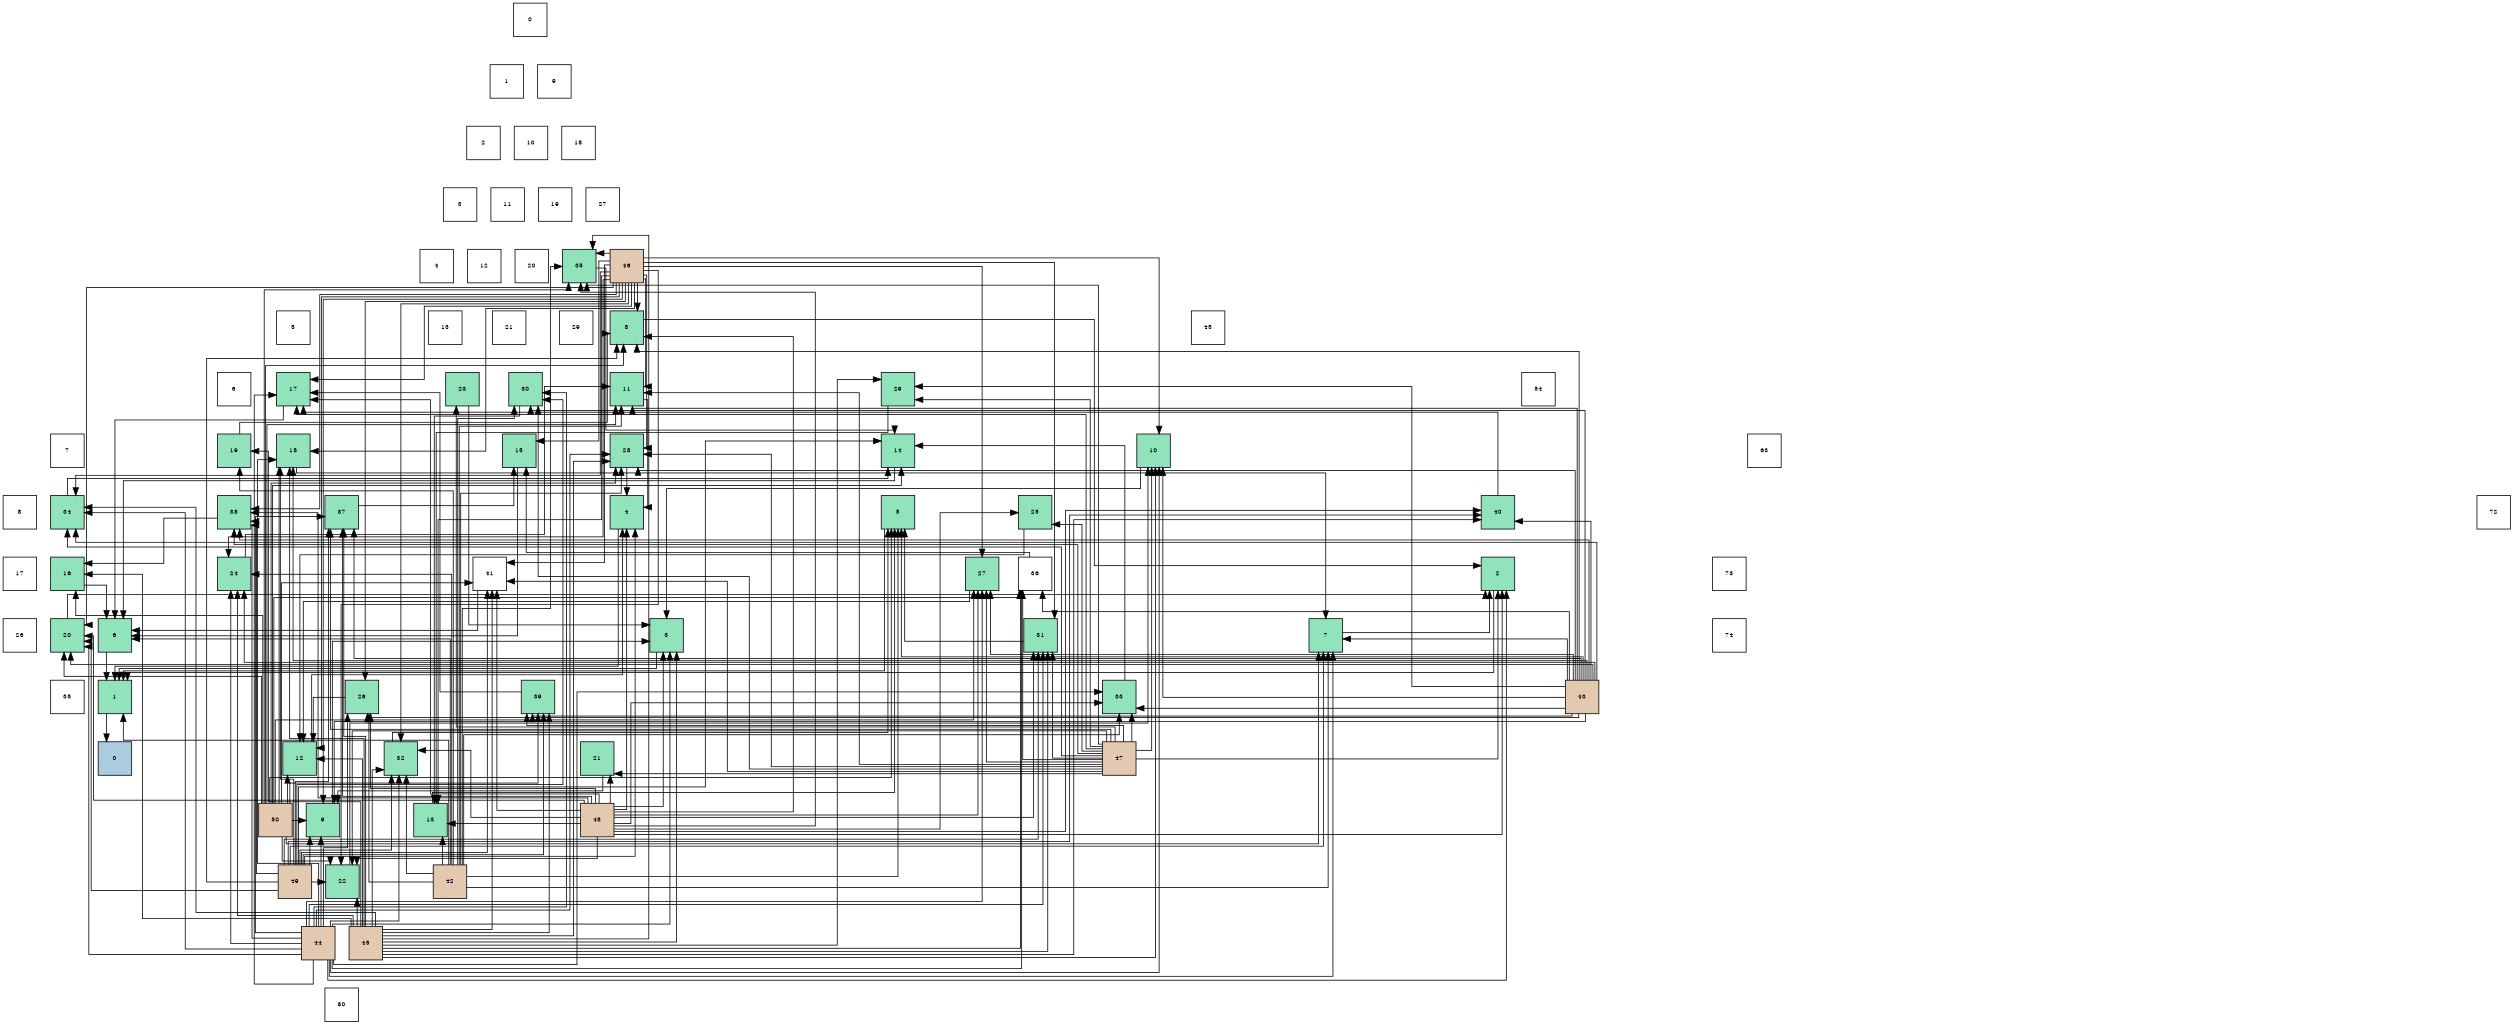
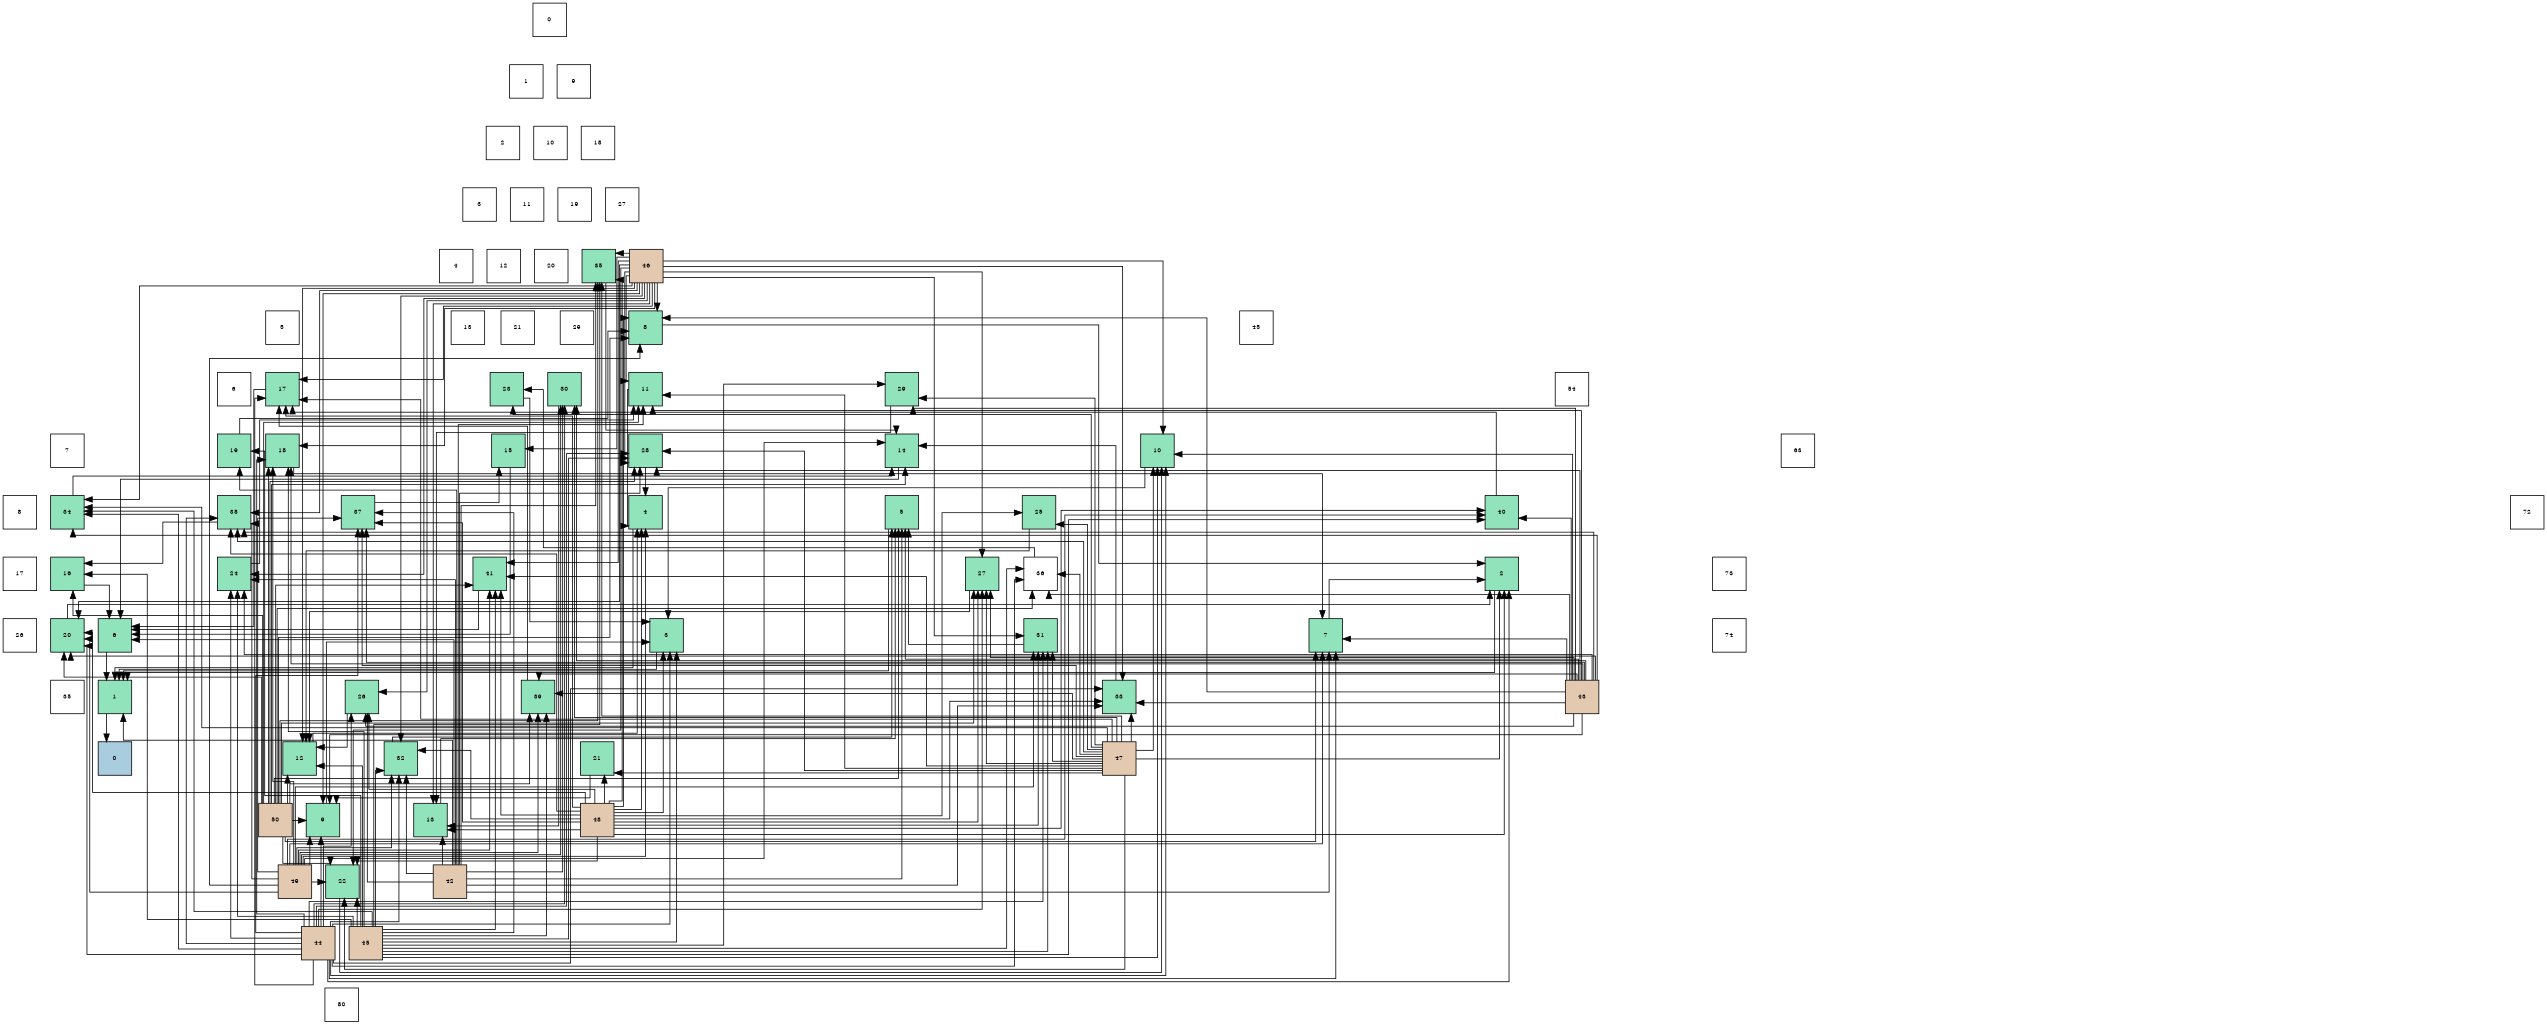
  digraph {
    rank=same
    rankdir=TB
    splines=ortho
    node [fillcolor="#91e3bb" fixedsize=true fontsize=8 shape=square style=filled]
    edge [constraint=false style=vis]
    n1 [fillcolor="#ffffff" label=0 width=0.6]
    n2 [fillcolor="#ffffff" label=1 width=0.6]
    n3 [fillcolor="#ffffff" label=9 width=0.6]
    n4 [fillcolor="#ffffff" label=2 width=0.6]
    n5 [fillcolor="#ffffff" label=10 width=0.6]
    n6 [fillcolor="#ffffff" label=18 width=0.6]
    n7 [fillcolor="#ffffff" label=3 width=0.6]
    n8 [fillcolor="#ffffff" label=11 width=0.6]
    n9 [fillcolor="#ffffff" label=19 width=0.6]
    n10 [fillcolor="#ffffff" label=4 width=0.6]
    n11 [fillcolor="#ffffff" label=12 width=0.6]
    n12 [fillcolor="#ffffff" label=20 width=0.6]
    n13 [fillcolor="#ffffff" label=5 width=0.6]
    n14 [fillcolor="#ffffff" label=13 width=0.6]
    n15 [fillcolor="#ffffff" label=21 width=0.6]
    n16 [fillcolor="#ffffff" label=6 width=0.6]
    n17 [label=17 width=0.6]
    n18 [label=23 width=0.6]
    n19 [fillcolor="#ffffff" label=7 width=0.6]
    n20 [label=19 width=0.6]
    n21 [label=18 width=0.6]
    n22 [label=6 width=0.6]
    n23 [fillcolor="#ffffff" label=8 width=0.6]
    n24 [label=34 width=0.6]
    n25 [label=38 width=0.6]
    n26 [label=8 width=0.6]
    n27 [fillcolor="#ffffff" label=17 width=0.6]
    n28 [label=16 width=0.6]
    n29 [label=14 width=0.6]
    n30 [fillcolor="#ffffff" label=26 width=0.6]
    n31 [fillcolor="#ffffff" label=27 width=0.6]
    n32 [label=35 width=0.6]
    n33 [fillcolor="#ffffff" label=29 width=0.6]
    n34 [label=30 width=0.6]
    n35 [label=15 width=0.6]
    n36 [label=3 width=0.6]
    n37 [label=37 width=0.6]
    n38 [label=7 width=0.6]
    n39 [label=1 width=0.6]
    n40 [label=26 width=0.6]
    n41 [label=24 width=0.6]
    n42 [label=11 width=0.6]
    n43 [label=2 width=0.6]
    n44 [label=29 width=0.6]
    n45 [label=20 width=0.6]
    n46 [label=5 width=0.6]
    n47 [label=25 width=0.6]
    n48 [fillcolor="#ffffff" label=35 width=0.6]
    n49 [fillcolor="#e3c9af" label=46 width=0.6]
    n50 [label=28 width=0.6]
    n51 [label=13 width=0.6]
    n52 [label=4 width=0.6]
    n53 [label=39 width=0.6]
-   n54 [fillcolor="#ffffff" label=41 width=0.6]
+   n54 [label=41 width=0.6]
    n55 [label=33 width=0.6]
    n56 [fillcolor="#e3c9af" label=43 width=0.6]
    n57 [fillcolor="#a9ccde" label=0 width=0.6]
    n58 [fillcolor="#ffffff" label=45 width=0.6]
    n59 [label=27 width=0.6]
    n60 [label=12 width=0.6]
    n61 [label=10 width=0.6]
    n62 [label=31 width=0.6]
    n63 [label=32 width=0.6]
    n64 [label=9 width=0.6]
    n65 [label=22 width=0.6]
    n66 [fillcolor="#e3c9af" label=42 width=0.6]
    n67 [fillcolor="#ffffff" label=74 width=0.6]
    n68 [fillcolor="#e3c9af" label=50 width=0.6]
    n69 [fillcolor="#ffffff" label=54 width=0.6]
    n70 [label=40 width=0.6]
    n71 [fillcolor="#e3c9af" label=49 width=0.6]
    n72 [label=21 width=0.6]
    n73 [fillcolor="#e3c9af" label=47 width=0.6]
    n74 [fillcolor="#e3c9af" label=44 width=0.6]
    n75 [fillcolor="#e3c9af" label=45 width=0.6]
    n76 [fillcolor="#ffffff" label=36 width=0.6]
    n77 [fillcolor="#ffffff" label=63 width=0.6]
    n78 [fillcolor="#ffffff" label=72 width=0.6]
    n79 [fillcolor="#ffffff" label=73 width=0.6]
    n80 [fillcolor="#e3c9af" label=48 width=0.6]
    n81 [fillcolor="#ffffff" label=80 width=0.6]
    n1 -> n2 [constraint=true style=invis]
    n1 -> n3 [constraint=true style=invis]
    n2 -> n4 [constraint=true style=invis]
    n2 -> n5 [constraint=true style=invis]
    n3 -> n5 [constraint=true style=invis]
    n3 -> n6 [constraint=true style=invis]
    n4 -> n7 [constraint=true style=invis]
    n4 -> n8 [constraint=true style=invis]
    n5 -> n8 [constraint=true style=invis]
    n5 -> n9 [constraint=true style=invis]
    n6 -> n9 [constraint=true style=invis]
    n6 -> n31 [constraint=true style=invis]
    n7 -> n10 [constraint=true style=invis]
    n7 -> n11 [constraint=true style=invis]
    n8 -> n11 [constraint=true style=invis]
    n8 -> n12 [constraint=true style=invis]
    n9 -> n12 [constraint=true style=invis]
    n9 -> n32 [constraint=true style=invis]
    n10 -> n13 [constraint=true style=invis]
    n10 -> n14 [constraint=true style=invis]
    n11 -> n14 [constraint=true style=invis]
    n11 -> n15 [constraint=true style=invis]
    n12 -> n15 [constraint=true style=invis]
    n12 -> n33 [constraint=true style=invis]
    n13 -> n16 [constraint=true style=invis]
    n13 -> n17 [constraint=true style=invis]
    n14 -> n17 [constraint=true style=invis]
    n14 -> n18 [constraint=true style=invis]
    n15 -> n18 [constraint=true style=invis]
    n15 -> n34 [constraint=true style=invis]
    n16 -> n19 [constraint=true style=invis]
    n16 -> n20 [constraint=true style=invis]
    n17 -> n20 [constraint=true style=invis]
    n17 -> n21 [constraint=true style=invis]
    n17 -> n22
    n18 -> n21 [constraint=true style=invis]
    n18 -> n35 [constraint=true style=invis]
    n18 -> n36
    n19 -> n23 [constraint=true style=invis]
    n19 -> n24 [constraint=true style=invis]
    n20 -> n24 [constraint=true style=invis]
    n20 -> n25 [constraint=true style=invis]
    n20 -> n26
    n21 -> n25 [constraint=true style=invis]
    n21 -> n37 [constraint=true style=invis]
    n21 -> n38
    n22 -> n39
    n22 -> n39 [constraint=true style=invis]
    n22 -> n40 [constraint=true style=invis]
    n23 -> n27 [constraint=true style=invis]
    n24 -> n27 [constraint=true style=invis]
    n24 -> n28 [constraint=true style=invis]
    n24 -> n29
    n25 -> n28
    n25 -> n28 [constraint=true style=invis]
    n25 -> n41 [constraint=true style=invis]
    n26 -> n42 [constraint=true style=invis]
    n26 -> n43
    n26 -> n44 [constraint=true style=invis]
    n27 -> n30 [constraint=true style=invis]
    n28 -> n22
    n28 -> n30 [constraint=true style=invis]
    n28 -> n45 [constraint=true style=invis]
    n29 -> n22
    n29 -> n46 [constraint=true style=invis]
    n29 -> n47 [constraint=true style=invis]
    n30 -> n48 [constraint=true style=invis]
    n31 -> n32 [constraint=true style=invis]
    n31 -> n49 [constraint=true style=invis]
    n32 -> n26 [constraint=true style=invis]
    n32 -> n29
    n32 -> n33 [constraint=true style=invis]
    n33 -> n34 [constraint=true style=invis]
    n33 -> n42 [constraint=true style=invis]
    n34 -> n35 [constraint=true style=invis]
    n34 -> n50 [constraint=true style=invis]
    n34 -> n51
    n35 -> n22
    n35 -> n37 [constraint=true style=invis]
    n35 -> n52 [constraint=true style=invis]
    n36 -> n39
    n36 -> n40 [constraint=true style=invis]
    n36 -> n53 [constraint=true style=invis]
    n37 -> n35
    n37 -> n41 [constraint=true style=invis]
    n37 -> n54 [constraint=true style=invis]
    n38 -> n43
    n38 -> n55 [constraint=true style=invis]
    n38 -> n56 [constraint=true style=invis]
    n39 -> n57
    n39 -> n57 [constraint=true style=invis]
    n39 -> n60 [constraint=true style=invis]
    n40 -> n60
    n40 -> n60 [constraint=true style=invis]
    n40 -> n63 [constraint=true style=invis]
    n41 -> n22 [constraint=true style=invis]
    n41 -> n42
    n41 -> n45 [constraint=true style=invis]
    n42 -> n29 [constraint=true style=invis]
    n42 -> n50 [constraint=true style=invis]
    n42 -> n52
    n43 -> n38 [constraint=true style=invis]
    n43 -> n39
    n43 -> n67 [constraint=true style=invis]
    n44 -> n29 [constraint=true style=invis]
    n44 -> n51
    n44 -> n61 [constraint=true style=invis]
    n45 -> n39 [constraint=true style=invis]
    n45 -> n43
    n45 -> n48 [constraint=true style=invis]
    n46 -> n39
    n46 -> n59 [constraint=true style=invis]
    n46 -> n76 [constraint=true style=invis]
    n47 -> n43 [constraint=true style=invis]
    n47 -> n60
    n47 -> n76 [constraint=true style=invis]
    n48 -> n57 [constraint=true style=invis]
    n49 -> n17
    n49 -> n21
    n49 -> n24
    n49 -> n25
    n49 -> n26
    n49 -> n26 [constraint=true style=invis]
    n49 -> n32
    n49 -> n35
    n49 -> n40
    n49 -> n41
    n49 -> n42
    n49 -> n45
    n49 -> n50
    n49 -> n51
    n49 -> n54
+   n49 -> n55
    n49 -> n58 [constraint=true style=invis]
    n49 -> n59
    n49 -> n60
    n49 -> n61
    n49 -> n62
    n49 -> n63
    n49 -> n64
    n49 -> n65
    n50 -> n46 [constraint=true style=invis]
    n50 -> n52
    n50 -> n52 [constraint=true style=invis]
    n51 -> n46
    n51 -> n65 [constraint=true style=invis]
    n51 -> n66 [constraint=true style=invis]
    n52 -> n39
    n52 -> n54 [constraint=true style=invis]
    n52 -> n59 [constraint=true style=invis]
    n53 -> n17
    n53 -> n63 [constraint=true style=invis]
    n53 -> n72 [constraint=true style=invis]
    n54 -> n22
    n54 -> n22 [constraint=true style=invis]
    n54 -> n36 [constraint=true style=invis]
    n55 -> n29
    n55 -> n72 [constraint=true style=invis]
    n55 -> n73 [constraint=true style=invis]
    n56 -> n21
    n56 -> n24
    n56 -> n25
    n56 -> n26
    n56 -> n34
    n56 -> n37
    n56 -> n38
    n56 -> n40
    n56 -> n41
    n56 -> n42
    n56 -> n44
    n56 -> n45
    n56 -> n46
    n56 -> n50
    n56 -> n53
    n56 -> n55
    n56 -> n59
    n56 -> n61
    n56 -> n64
    n56 -> n70
    n56 -> n73 [constraint=true style=invis]
    n56 -> n76
    n57 -> n68 [constraint=true style=invis]
    n58 -> n44 [constraint=true style=invis]
    n58 -> n69 [constraint=true style=invis]
    n59 -> n36 [constraint=true style=invis]
    n59 -> n60
    n59 -> n62 [constraint=true style=invis]
    n60 -> n52
    n60 -> n64 [constraint=true style=invis]
    n60 -> n68 [constraint=true style=invis]
    n61 -> n36
    n61 -> n47 [constraint=true style=invis]
    n61 -> n70 [constraint=true style=invis]
    n62 -> n46
    n62 -> n53 [constraint=true style=invis]
    n62 -> n55 [constraint=true style=invis]
    n63 -> n46
    n63 -> n51 [constraint=true style=invis]
    n63 -> n64 [constraint=true style=invis]
    n64 -> n36
    n64 -> n65 [constraint=true style=invis]
    n64 -> n71 [constraint=true style=invis]
    n65 -> n61
    n65 -> n74 [constraint=true style=invis]
    n65 -> n75 [constraint=true style=invis]
    n66 -> n20
    n66 -> n22
    n66 -> n32
    n66 -> n34
    n66 -> n38
    n66 -> n39
    n66 -> n40
    n66 -> n41
    n66 -> n42
    n66 -> n46
    n66 -> n50
    n66 -> n51
    n66 -> n55
    n66 -> n63
    n66 -> n75 [constraint=true style=invis]
    n67 -> n56 [constraint=true style=invis]
    n68 -> n21
    n68 -> n26
    n68 -> n28
    n68 -> n29
    n68 -> n32
    n68 -> n38
    n68 -> n42
    n68 -> n45
    n68 -> n46
    n68 -> n50
    n68 -> n53
    n68 -> n54
    n68 -> n59
    n68 -> n60
    n68 -> n64
    n68 -> n65
    n68 -> n71 [constraint=true style=invis]
    n68 -> n76
    n69 -> n61 [constraint=true style=invis]
    n69 -> n77 [constraint=true style=invis]
    n70 -> n17
    n70 -> n43 [constraint=true style=invis]
    n70 -> n79 [constraint=true style=invis]
    n71 -> n21
    n71 -> n25
    n71 -> n26
    n71 -> n29
    n71 -> n34
    n71 -> n37
    n71 -> n38
    n71 -> n45
    n71 -> n52
    n71 -> n53
    n71 -> n54
    n71 -> n62
    n71 -> n63
    n71 -> n64
    n71 -> n65
    n71 -> n70
    n71 -> n74 [constraint=true style=invis]
    n72 -> n51 [constraint=true style=invis]
    n72 -> n64
    n72 -> n80 [constraint=true style=invis]
    n73 -> n17
    n73 -> n18
    n73 -> n24
    n73 -> n25
    n73 -> n32
    n73 -> n34
    n73 -> n37
    n73 -> n42
    n73 -> n43
    n73 -> n44
    n73 -> n47
    n73 -> n50
    n73 -> n53
    n73 -> n54
    n73 -> n55
    n73 -> n59
    n73 -> n61
    n73 -> n62
    n73 -> n65
    n73 -> n72
    n73 -> n76
    n73 -> n80 [constraint=true style=invis]
    n74 -> n17
    n74 -> n21
    n74 -> n24
    n74 -> n25
    n74 -> n34
    n74 -> n36
    n74 -> n37
    n74 -> n38
    n74 -> n40
    n74 -> n41
    n74 -> n43
    n74 -> n45
    n74 -> n50
    n74 -> n55
    n74 -> n59
    n74 -> n61
    n74 -> n62
    n74 -> n63
    n74 -> n64
    n74 -> n76
    n74 -> n81 [constraint=true style=invis]
    n75 -> n20
    n75 -> n21
    n75 -> n24
    n75 -> n28
    n75 -> n32
    n75 -> n36
    n75 -> n37
    n75 -> n41
    n75 -> n44
    n75 -> n50
    n75 -> n53
    n75 -> n54
    n75 -> n60
    n75 -> n61
    n75 -> n62
    n75 -> n63
    n75 -> n65
    n75 -> n70
    n75 -> n76
    n75 -> n81 [constraint=true style=invis]
-   n76 -> n35
+   n76 -> n18
    n76 -> n38 [constraint=true style=invis]
    n76 -> n62 [constraint=true style=invis]
    n77 -> n70 [constraint=true style=invis]
    n77 -> n78 [constraint=true style=invis]
    n78 -> n79 [constraint=true style=invis]
    n79 -> n67 [constraint=true style=invis]
    n80 -> n17
    n80 -> n25
    n80 -> n26
    n80 -> n32
    n80 -> n36
    n80 -> n37
    n80 -> n40
    n80 -> n43
    n80 -> n45
    n80 -> n47
    n80 -> n51
    n80 -> n52
    n80 -> n54
    n80 -> n55
    n80 -> n59
    n80 -> n62
    n80 -> n63
    n80 -> n65
    n80 -> n66 [constraint=true style=invis]
    n80 -> n70
    n80 -> n72
  }
